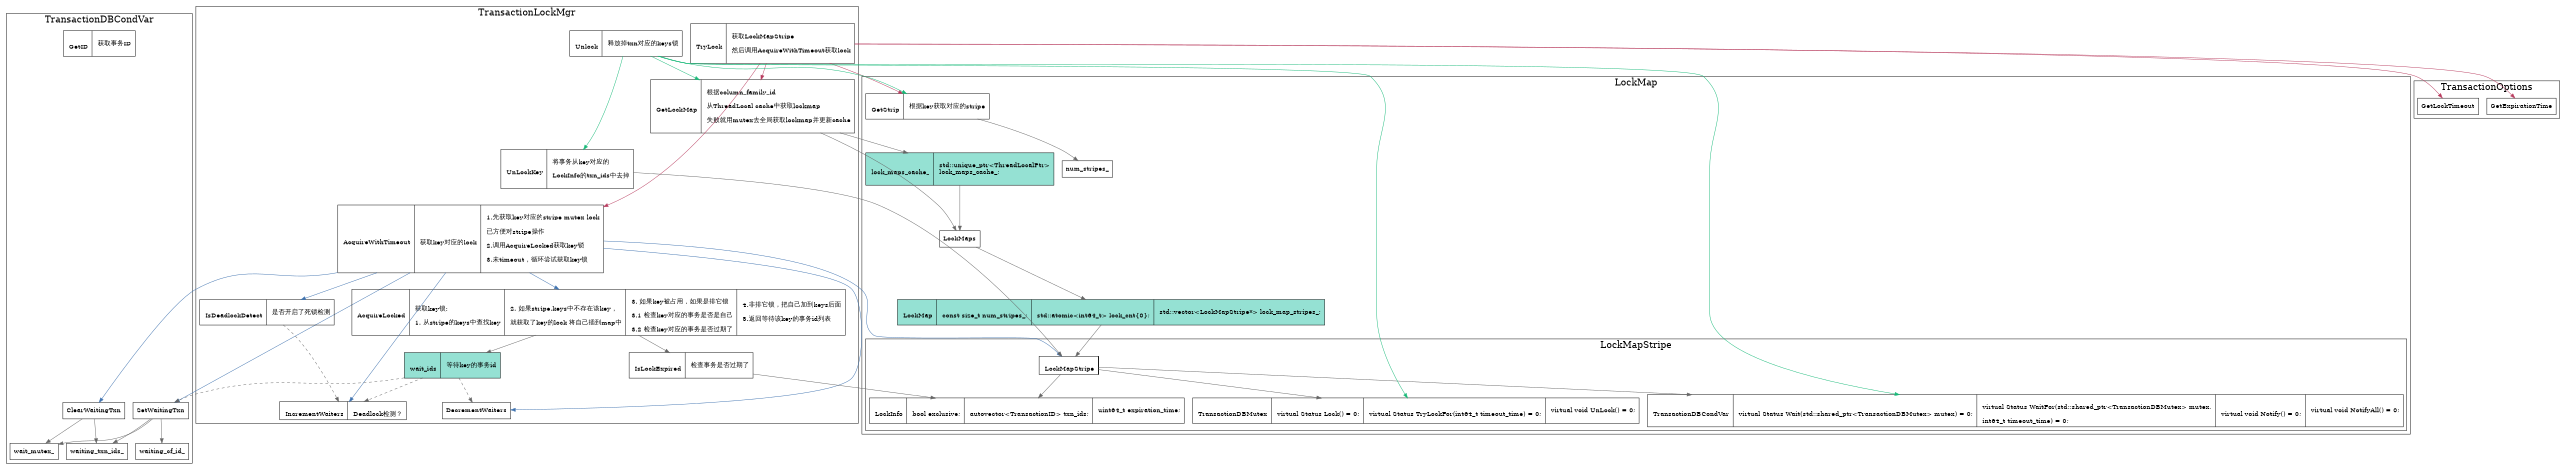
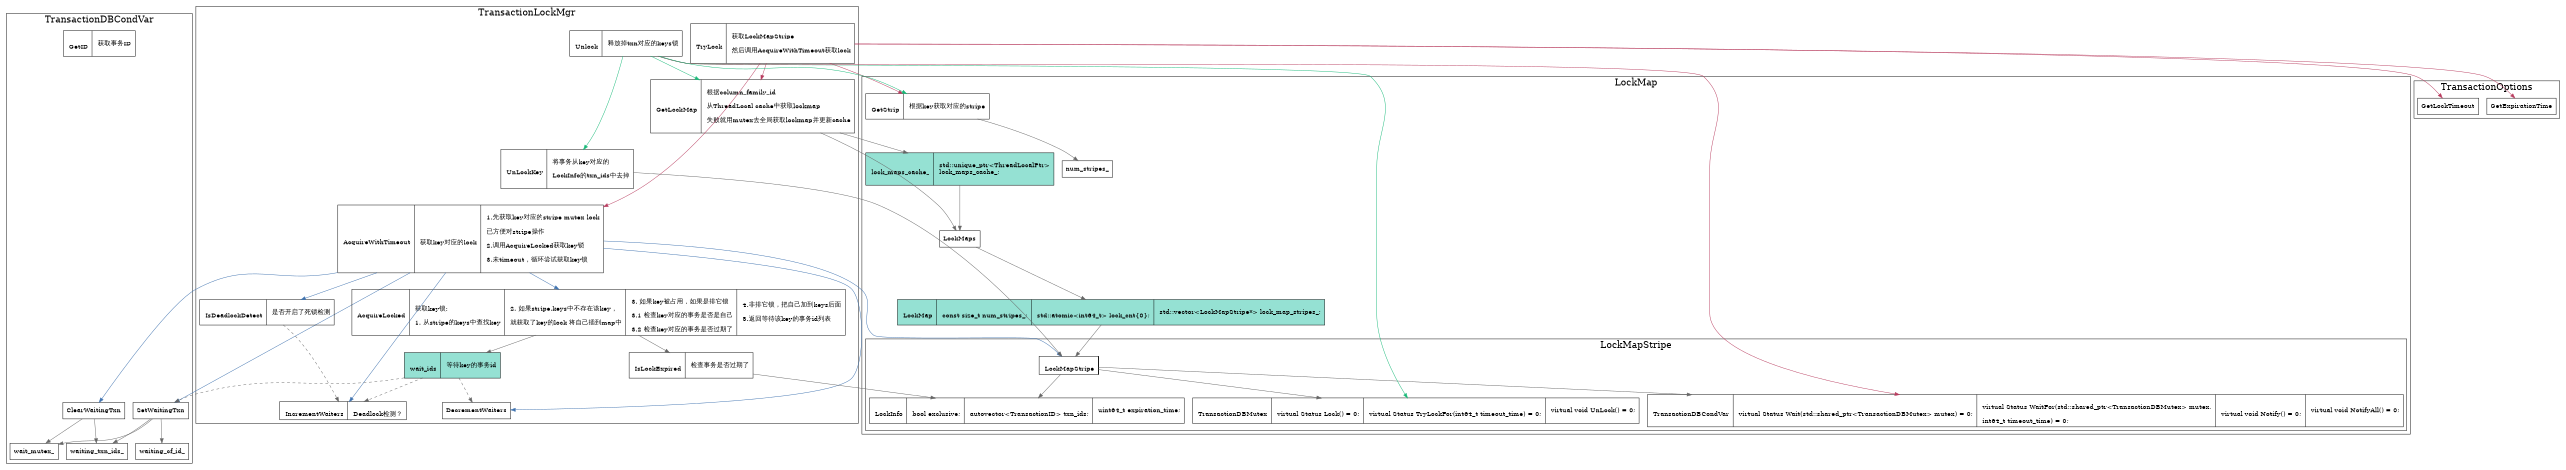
  digraph {
    newrank=true
    rankdir=TB
    node [shape=record]
    edge [color=gray40]
    ClearWaitingTxn [shape=box]
    waiting_txn_ids_ [shape=box]
    wait_mutex_ [shape=box]
    SetWaitingTxn [shape=box]
    waiting_cf_id_ [shape=box]
    n6 [label="{{\n        GetID|\n        获取事务ID\l\n      }}"]
    GetExpirationTime [shape=box]
    GetLockTimeout [shape=box]
    n9 [label="{{\n          LockMapStripe|\n            <stripe_mutex> std::shared_ptr\<TransactionDBMutex\> stripe_mutex\l|\n            <stripe_cv> std::shared_ptr\<TransactionDBCondVar\> stripe_cv;\l|\n            <LockInfo> std::unordered_map\<std::string, LockInfo\> keys;\l\n        }}"]
    n10 [label="{{\n        TransactionDBMutex|\n          virtual Status Lock() = 0;\l|\n          virtual Status TryLockFor(int64_t timeout_time) = 0;\l|\n          virtual void UnLock() = 0;\l\n      }}"]
    n11 [label="{{\n        TransactionDBCondVar|\n          virtual Status Wait(std::shared_ptr\<TransactionDBMutex\> mutex) = 0;\l|\n          virtual Status WaitFor(std::shared_ptr\<TransactionDBMutex\> mutex,\l\n                         int64_t timeout_time) = 0;\l|\n          virtual void Notify() = 0;\l|\n          virtual void NotifyAll() = 0;\l\n      }}"]
    n12 [label="{{\n        LockInfo\l|\n        bool exclusive;\l|\n        autovector\<TransactionID\> txn_ids;\l|\n        uint64_t expiration_time;\l\n      }}"]
    n13 [label="{{\n        GetStrip|\n        根据key获取对应的stripe\l\n      }}"]
    num_stripes_ [shape=box]
    n15 [fillcolor="#95e1d3" label="{{\n        lock_maps_cache_|\n          std::unique_ptr\<ThreadLocalPtr\>\l lock_maps_cache_;\l\n      }}" style=filled]
    LockMaps [shape=box]
    n17 [fillcolor="#95e1d3" label="{{\n        LockMap|\n          const size_t num_stripes_;\l|\n          std::atomic\<int64_t\> lock_cnt\{0\};\l|\n          std::vector\<LockMapStripe*\> lock_map_stripes_;\l\n      }}" style=filled]
    n18 [label="{{\n        TryLock|\n        获取LockMapStripe\l\n        然后调用AcquireWithTimeout获取lock\l\n      }}"]
    n19 [label="{{\n        GetLockMap|\n        根据column_family_id\l \n        从ThreadLocal cache中获取lockmap\l\n        失败就用mutex去全局获取lockmap并更新cache\l\n      }}"]
    n20 [label="{{\n        AcquireWithTimeout|\n        获取key对应的lock\l|\n        1.先获取key对应的stripe mutex lock\l\n        已方便对stripe操作\l\n        2.调用AcquireLocked获取key锁\l\n        3.未timeout，循环尝试获取key锁\l\n      }}"]
    n21 [label="{{\n        AcquireLocked|\n        获取key锁:\l\n        1. 从stripe的keys中查找key\l|\n        2. 如果stripe.keys中不存在该key，\l \n        就获取了key的lock 将自己插到map中\l|\n        3. 如果key被占用，如果是排它锁 \l \n          3.1 检查key对应的事务是否是自己\l\n          3.2 检查key对应的事务是否过期了\l|\n        4.非排它锁，把自己加到keys后面\l\n        5.返回等待该key的事务id列表\l\n      }}"]
    n22 [label="{{\n        IsDeadlockDetect|\n        是否开启了死锁检测\l\n      }}"]
    n23 [label="{{\n        IncrementWaiters|\n        Deadlock检测？\n      }}"]
    DecrementWaiters [shape=box]
    n25 [label="{{\n        IsLockExpired|\n        检查事务是否过期了\l\n      }}"]
    n26 [fillcolor="#95e1d3" label="{{\n        wait_ids|\n        等待key的事务id\l\n      }}" style=filled]
    n27 [label="{{\n        Unlock|\n        释放掉txn对应的keys锁\l\n      }}"]
    n28 [label="{{\n        UnLockKey|\n        将事务从key对应的\l \n        LockInfo的txn_ids中去掉\l\n      }}"]
    subgraph cluster_1 {
      fontsize=20
      label=TransactionDBCondVar
      ClearWaitingTxn
      waiting_txn_ids_
      wait_mutex_
      SetWaitingTxn
      waiting_cf_id_
      n6
    }
    subgraph cluster_2 {
      fontsize=20
      label=TransactionOptions
      GetExpirationTime
      GetLockTimeout
    }
    subgraph cluster_3 {
      fontsize=20
      label=LockMap
      n13
      num_stripes_
      n15
      LockMaps
      n17
      subgraph cluster_4 {
        fontsize=20
        label=LockMapStripe
        n9
        n10
        n11
        n12
      }
    }
    subgraph cluster_5 {
      fontsize=20
      label=TransactionLockMgr
      n18
      n19
      n20
      n21
      n22
      n23
      DecrementWaiters
      n25
      n26
      n27
      n28
    }
    ClearWaitingTxn -> waiting_txn_ids_
    ClearWaitingTxn -> wait_mutex_
    SetWaitingTxn -> waiting_txn_ids_
    SetWaitingTxn -> wait_mutex_
    SetWaitingTxn -> waiting_cf_id_
    n9 -> n10
    n9 -> n11
    n9 -> n12
    n13 -> num_stripes_
    n15 -> LockMaps
    LockMaps -> n17
    n17 -> n9
    n18 -> GetExpirationTime [color="#b83b5e"]
    n18 -> GetLockTimeout [color="#b83b5e"]
    n18 -> n13 [color="#b83b5e"]
    n18 -> n19 [color="#b83b5e"]
    n18 -> n20 [color="#b83b5e"]
    n19 -> n15
    n19 -> LockMaps
    n20 -> ClearWaitingTxn [color="#3f72af"]
    n20 -> SetWaitingTxn [color="#3f72af"]
    n20 -> n9 [color="#3f72af"]
    n20 -> n21 [color="#3f72af"]
    n20 -> n22 [color="#3f72af"]
    n20 -> n23 [color="#3f72af"]
    n20 -> DecrementWaiters [color="#3f72af"]
    n21 -> n25
    n21 -> n26
    n22 -> n23 [style=dashed]
    n25 -> n12
    n26 -> SetWaitingTxn [style=dashed]
    n26 -> n23 [style=dashed]
    n26 -> DecrementWaiters [style=dashed]
    n27 -> n10 [color="#17b978"]
-   n27 -> n11 [color="#17b978"]
+   n27 -> n11 [color="#b83b5e"]
    n27 -> n13 [color="#17b978"]
    n27 -> n19 [color="#17b978"]
    n27 -> n28 [color="#17b978"]
    n28 -> n9
  }
